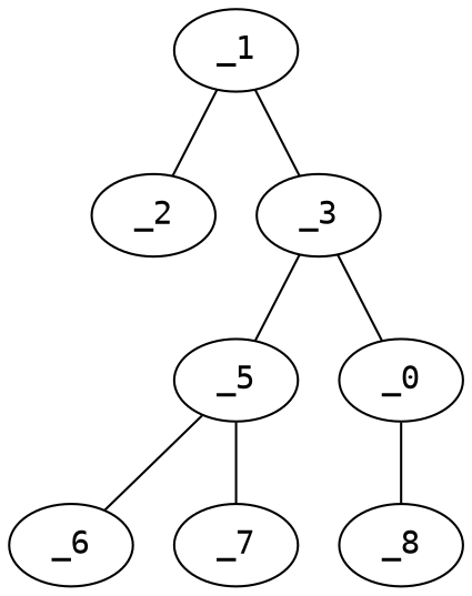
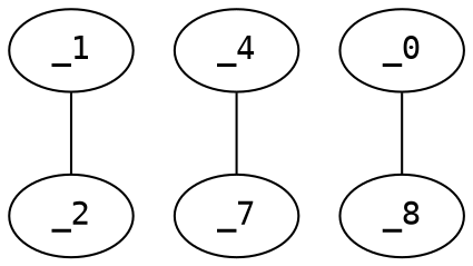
  graph {
    fontname="DejaVu Sans Mono"
    node [charge=0 chem=1 fontname="DejaVu Sans Mono" symbol="C  " x=3.7601 y=-0.5684]
    edge [fontname="DejaVu Sans Mono" valence=1]
    _1 [y=1.0194]
    _2 [x=4.6261 y=1.5194]
-   _3 [chem=4 symbol="N  " y=0.0194]
-   _4 [x=2.9511 label=_5]
+   _4 [x=2.9511]
    n5 [label=_0 x=4.5691]
-   _6 [chem=2 symbol="O  " x=2 y=-0.2593]
    _7 [x=3.2601 y=-1.5194]
    _8 [chem=5 symbol="S  " x=5.5201 y=-0.2594]
    _1 -- _2
-   _1 -- _3
-   _3 -- _4
-   _3 -- n5
-   _4 -- _6 [valence=2]
    _4 -- _7
    n5 -- _8 [valence=2]
  }
